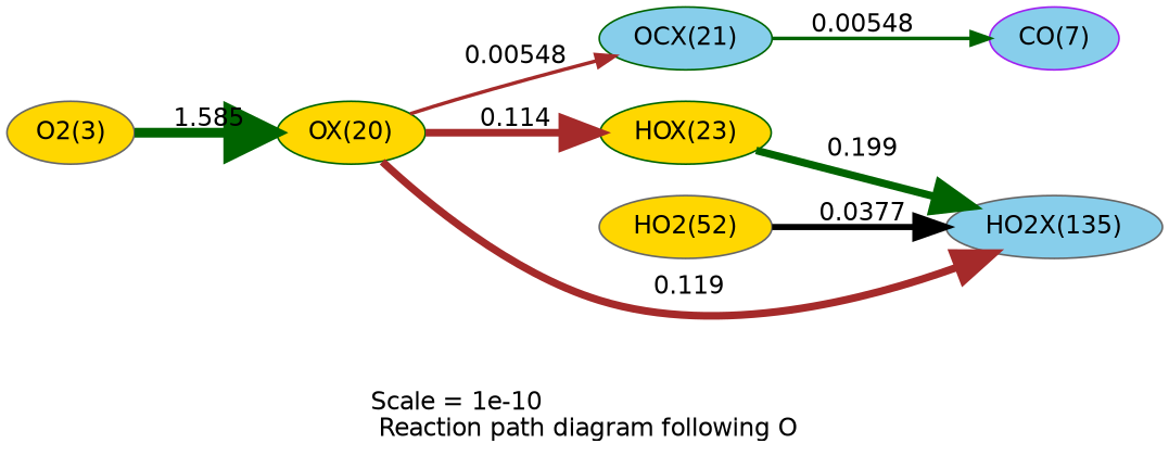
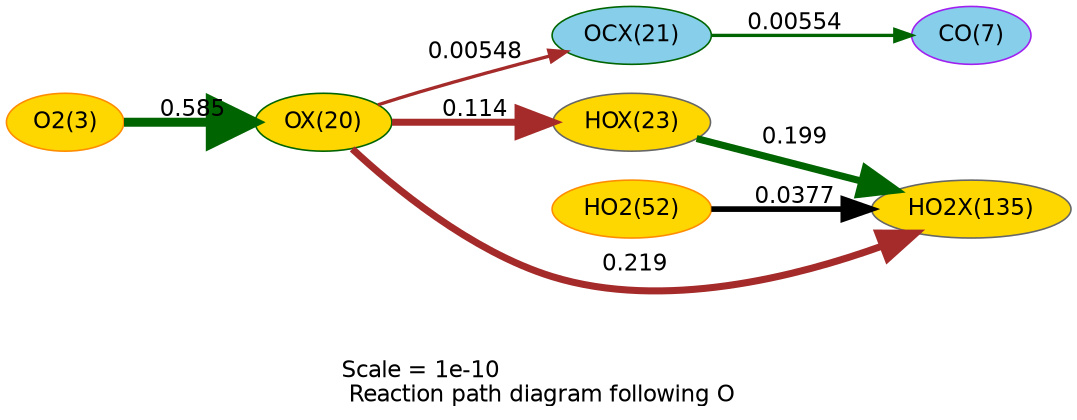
  digraph {
    fontname=Helvetica
    label="Scale = 1e-10\l Reaction path diagram following O"
    rankdir=LR
    node [color=darkorange fillcolor=gold fontname=Helvetica style=filled]
    edge [arrowsize=2.2 color=darkgreen fontname=Helvetica penwidth=4.39 style=bold]
-   n1 [color=gray40 label="O2(3)"]
+   n1 [label="O2(3)"]
    n2 [color=darkgreen label="OX(20)"]
-   n3 [color=darkgreen label="HOX(23)"]
+   n3 [color=gray40 label="HOX(23)"]
    n4 [color=darkgreen fillcolor=skyblue label="OCX(21)"]
-   n5 [color=gray40 fillcolor=skyblue label="HO2X(135)"]
+   n5 [color=gray40 label="HO2X(135)"]
    n6 [color=purple fillcolor=skyblue label="CO(7)"]
-   n7 [color=gray40 label="HO2(52)"]
-   n1 -> n2 [arrowsize=2.8 label=" 1.585" penwidth=5.6]
+   n7 [label="HO2(52)"]
+   n1 -> n2 [arrowsize=2.8 label=" 0.585" penwidth=5.6]
    n2 -> n3 [arrowsize=2.18 color=brown label=" 0.114" penwidth=4.36 style=solid]
    n2 -> n4 [arrowsize=1.03 color=brown label=" 0.00548" penwidth=2.07 style=solid]
-   n2 -> n5 [color=brown label=" 0.119"]
+   n2 -> n5 [color=brown label=" 0.219"]
    n3 -> n5 [label=" 0.199"]
-   n4 -> n6 [arrowsize=1.04 label=" 0.00548" penwidth=2.08 style=solid]
+   n4 -> n6 [arrowsize=1.04 label=" 0.00554" penwidth=2.08 style=solid]
    n7 -> n5 [arrowsize=1.76 color=black label=" 0.0377" penwidth=3.52]
  }
